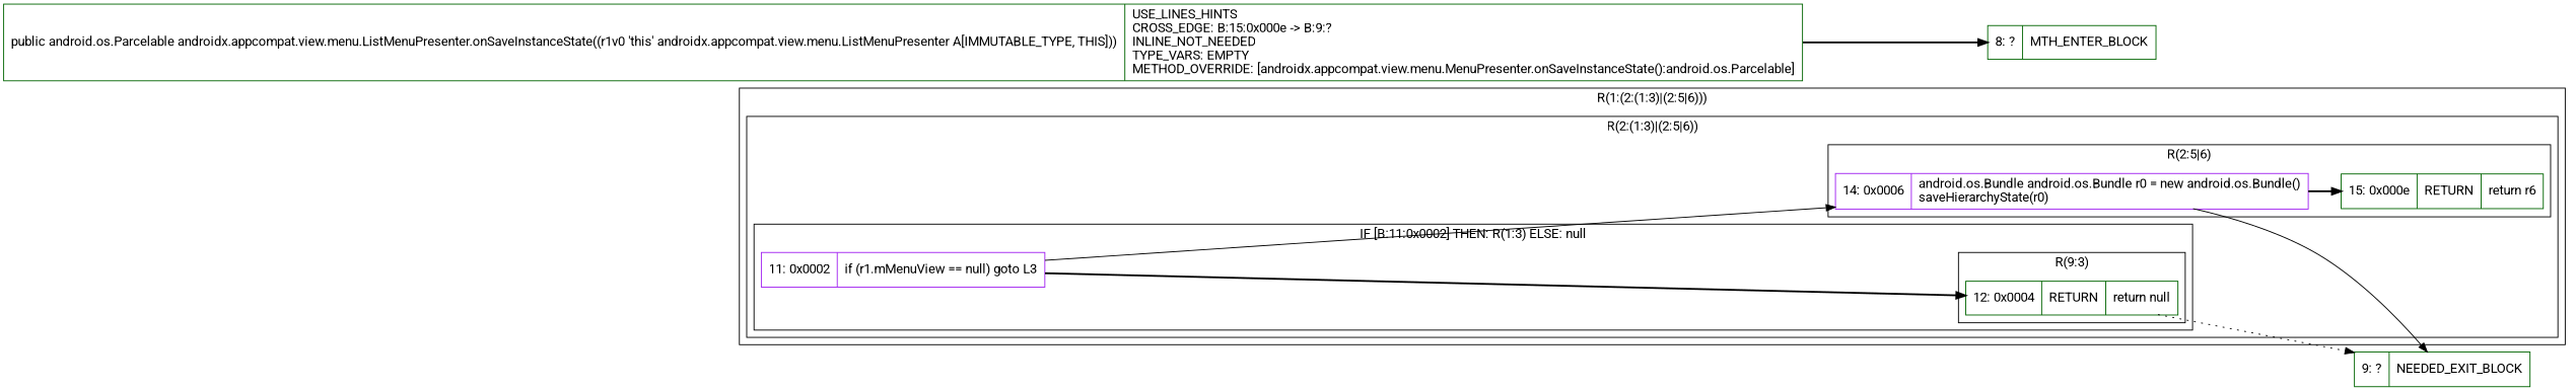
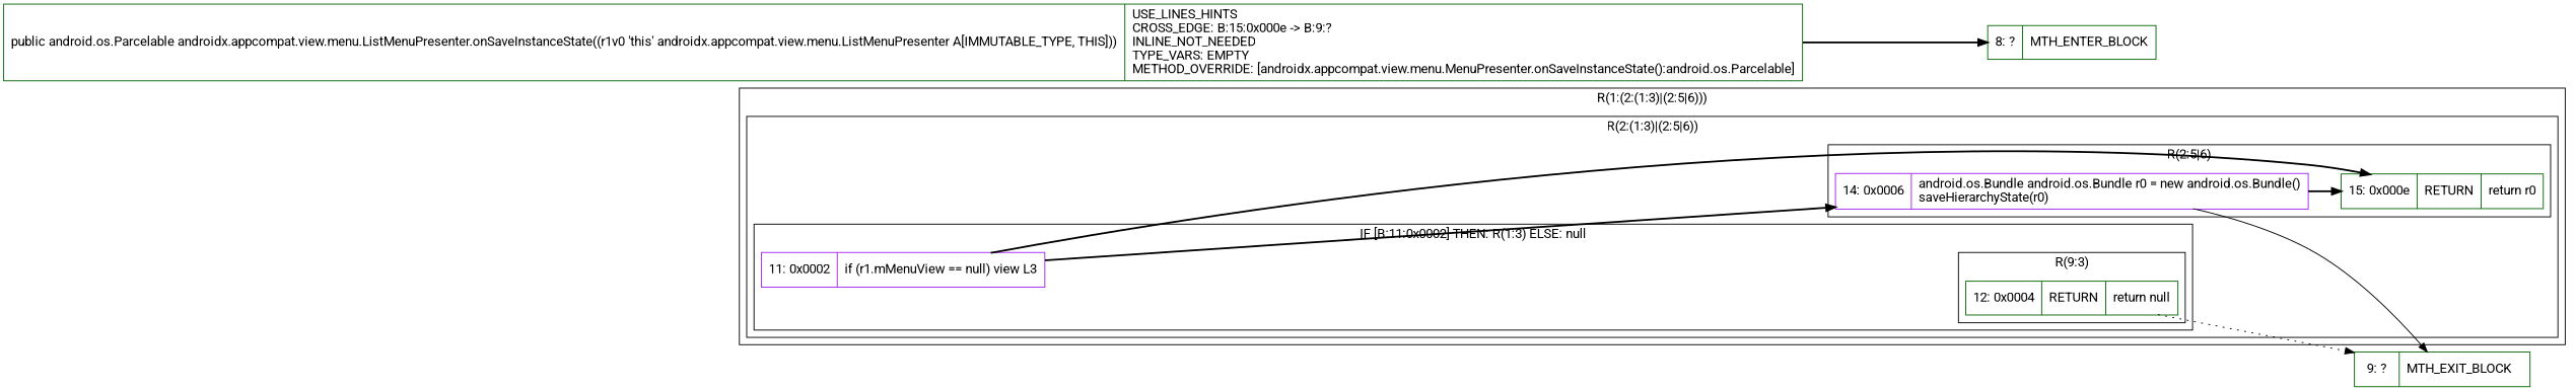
  digraph {
    fontname=Roboto
    rankdir=LR
    node [color=darkgreen fontname=Roboto shape=record]
    edge [fontname=Roboto style=bold]
    n1 [label="{12\:\ 0x0004|RETURN\l|return null\l}"]
-   n2 [color=purple label="{11\:\ 0x0002|if (r1.mMenuView == null) goto L3\l}"]
+   n2 [color=purple label="{11\:\ 0x0002|if (r1.mMenuView == null) view L3\l}"]
    n3 [color=purple label="{14\:\ 0x0006|android.os.Bundle android.os.Bundle r0 = new android.os.Bundle()\lsaveHierarchyState(r0)\l}"]
-   n4 [label="{15\:\ 0x000e|RETURN\l|return r6\l}"]
-   n5 [label="{9\:\ ?|NEEDED_EXIT_BLOCK\l}"]
+   n4 [label="{15\:\ 0x000e|RETURN\l|return r0\l}"]
+   n5 [label="{9\:\ ?|MTH_EXIT_BLOCK\l}"]
    n6 [label="{8\:\ ?|MTH_ENTER_BLOCK\l}"]
    n7 [label="{public android.os.Parcelable androidx.appcompat.view.menu.ListMenuPresenter.onSaveInstanceState((r1v0 'this' androidx.appcompat.view.menu.ListMenuPresenter A[IMMUTABLE_TYPE, THIS]))  | USE_LINES_HINTS\lCROSS_EDGE: B:15:0x000e \-\> B:9:?\lINLINE_NOT_NEEDED\lTYPE_VARS: EMPTY\lMETHOD_OVERRIDE: [androidx.appcompat.view.menu.MenuPresenter.onSaveInstanceState():android.os.Parcelable]\l}"]
    subgraph cluster_1 {
      label="R(1:(2:(1:3)|(2:5|6)))"
      subgraph cluster_2 {
        label="R(2:(1:3)|(2:5|6))"
        subgraph cluster_3 {
          label="IF [B:11:0x0002] THEN: R(1:3) ELSE: null"
          n2
          subgraph cluster_4 {
            label="R(9:3)"
            n1
          }
        }
        subgraph cluster_5 {
          label="R(2:5|6)"
          n3
          n4
        }
      }
    }
    n1 -> n5 [style=dotted]
-   n2 -> n1
-   n2 -> n3 [style=solid]
+   n2 -> n4
+   n2 -> n3
    n3 -> n4
    n3 -> n5 [style=solid]
    n7 -> n6
  }
